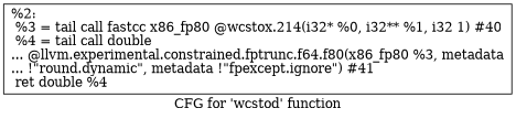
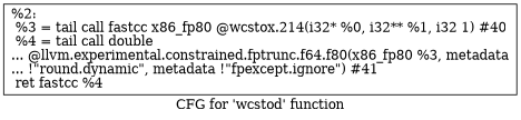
  digraph {
    label="CFG for 'wcstod' function"
-   n1 [label="{%2:\l  %3 = tail call fastcc x86_fp80 @wcstox.214(i32* %0, i32** %1, i32 1) #40\l  %4 = tail call double\l... @llvm.experimental.constrained.fptrunc.f64.f80(x86_fp80 %3, metadata\l... !\"round.dynamic\", metadata !\"fpexcept.ignore\") #41\l  ret double %4\l}" shape=record]
+   n1 [label="{%2:\l  %3 = tail call fastcc x86_fp80 @wcstox.214(i32* %0, i32** %1, i32 1) #40\l  %4 = tail call double\l... @llvm.experimental.constrained.fptrunc.f64.f80(x86_fp80 %3, metadata\l... !\"round.dynamic\", metadata !\"fpexcept.ignore\") #41\l  ret fastcc %4\l}" shape=record]
  }
